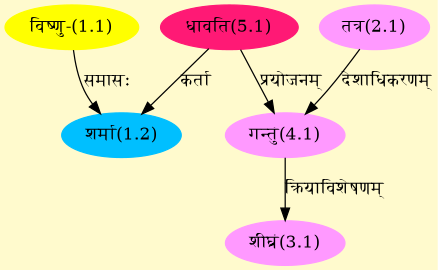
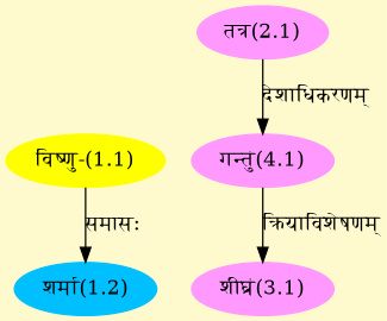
  digraph {
    bgcolor=lemonchiffon1
    compound=true
    rankdir=BT
    node [color="#FF99FF" style=filled]
    edge [dir=back]
    n1 [color="#FFFF00" label="विष्णु-(1.1)"]
    n2 [color="#00BFFF" label="शर्मा(1.2)"]
-   n3 [color="#FF1975" label="धावति(5.1)"]
    n4 [label="तत्र(2.1)"]
    n5 [label="गन्तुं(4.1)"]
    n6 [label="शीघ्रं(3.1)"]
    n2 -> n1 [label="समासः"]
-   n2 -> n3 [label="कर्ता"]
-   n5 -> n3 [label="प्रयोजनम्"]
    n5 -> n4 [label="देशाधिकरणम्"]
    n6 -> n5 [label="क्रियाविशेषणम्"]
  }
